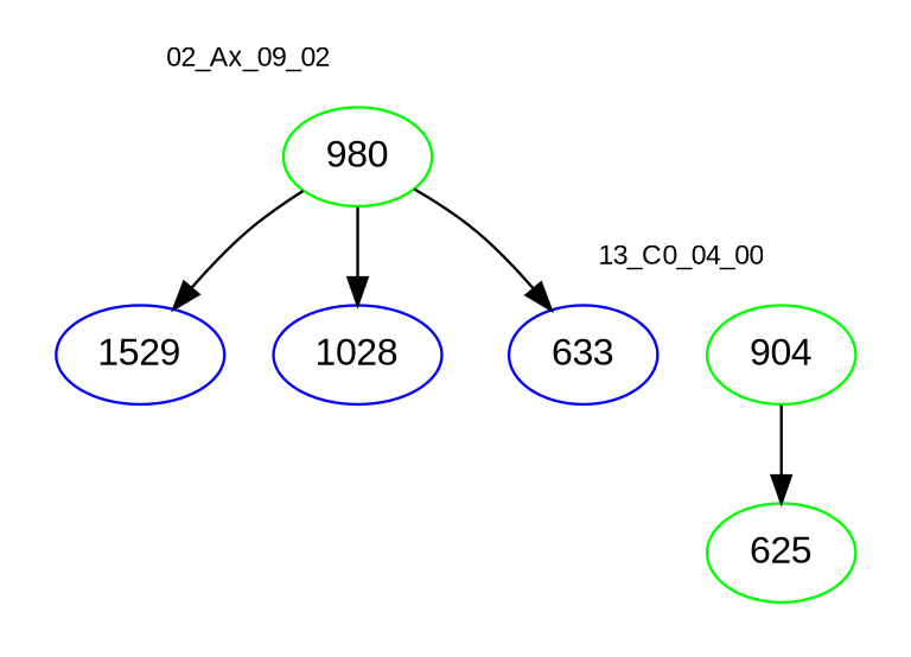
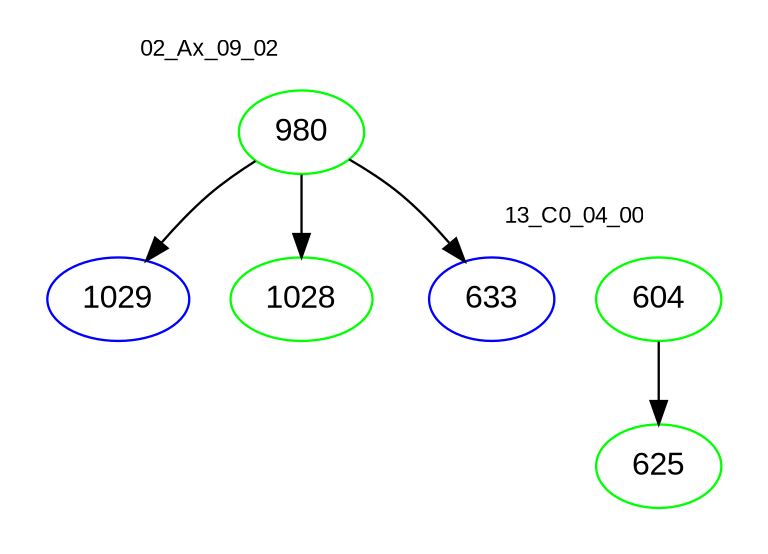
  digraph {
    fontname="Liberation Sans"
    node [color=green fontname="Liberation Sans"]
    edge [color=black fontname="Liberation Sans"]
    n1 [label=980]
-   n2 [color=blue label=1529]
-   n3 [color=blue label=1028]
-   n4 [label=904]
+   n2 [color=blue label=1029]
+   n3 [label=1028]
+   n4 [label=604]
    n5 [label=625]
    n6 [color=blue label=633]
    subgraph cluster_1 {
      color=white
      fontsize=10
      label="02_Ax_09_02"
      n1
      n2
      n3
    }
    subgraph cluster_2 {
      color=white
      fontsize=10
      label="13_C0_04_00"
      n4
      n5
      n6
    }
    n1 -> n2
    n1 -> n3
    n1 -> n6
    n4 -> n5
  }
